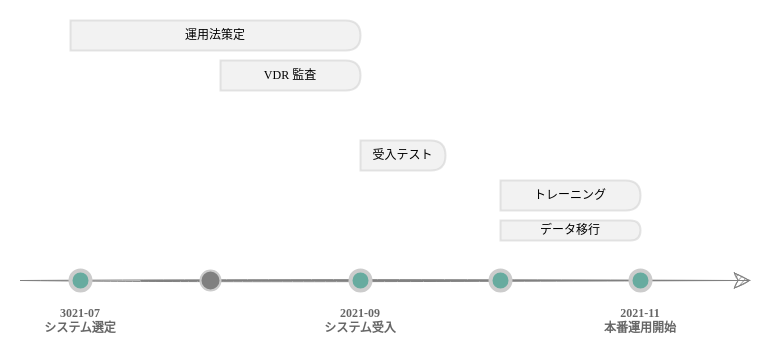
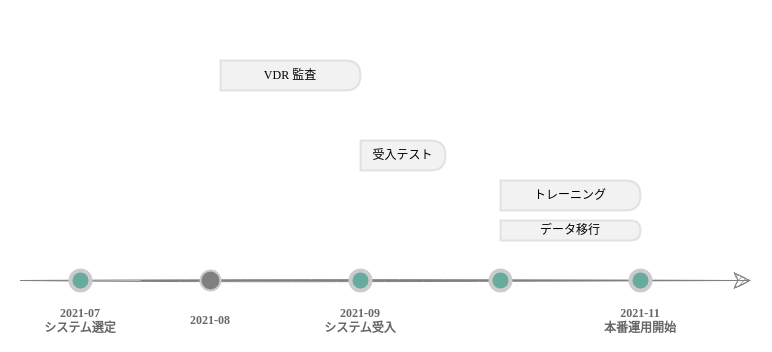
  <mxCell id="0" />
  <mxCell id="1" style="locked=1;" parent="0" />
  <mxCell id="2" value="" style="endArrow=none;html=1;strokeWidth=1;strokeColor=#808080;" parent="1" edge="1"><mxGeometry width="50" height="50" relative="1" as="geometry"><mxPoint x="140" y="280" as="sourcePoint" /><mxPoint x="750" y="280" as="targetPoint" /></mxGeometry></mxCell>
  <mxCell id="3" value="" style="endArrow=classic;html=1;strokeWidth=1;strokeColor=#808080;sketch=1;endFill=1;startSize=6;endSize=14;" parent="1" edge="1"><mxGeometry width="50" height="50" relative="1" as="geometry"><mxPoint x="20" y="280" as="sourcePoint" /><mxPoint x="750" y="280" as="targetPoint" /></mxGeometry></mxCell>
  <mxCell id="4" value="Untitled Layer" style="" parent="0" />
  <mxCell id="5" value="" style="ellipse;whiteSpace=wrap;html=1;aspect=fixed;strokeColor=#CCCCCC;fontColor=#5C5C5C;sketch=0;fillColor=#67AB9F;strokeWidth=4;fontFamily=Noto Sans JP;" parent="4" vertex="1"><mxGeometry x="70" y="270" width="20" height="20" as="geometry" /></mxCell>
- <mxCell id="6" value="3021-07&lt;br&gt;システム選定" style="text;html=1;strokeColor=none;fillColor=none;align=center;verticalAlign=middle;whiteSpace=wrap;rounded=0;sketch=0;fontFamily=Noto Sans JP;fontSource=https%3A%2F%2Ffonts.googleapis.com%2Fcss%3Ffamily%3DMontserrat;fontStyle=1;fontColor=#666666;" parent="4" vertex="1"><mxGeometry x="30" y="310" width="100" height="20" as="geometry" /></mxCell>
+ <mxCell id="6" value="2021-07&lt;br&gt;システム選定" style="text;html=1;strokeColor=none;fillColor=none;align=center;verticalAlign=middle;whiteSpace=wrap;rounded=0;sketch=0;fontFamily=Noto Sans JP;fontSource=https%3A%2F%2Ffonts.googleapis.com%2Fcss%3Ffamily%3DMontserrat;fontStyle=1;fontColor=#666666;" parent="4" vertex="1"><mxGeometry x="30" y="310" width="100" height="20" as="geometry" /></mxCell>
  <mxCell id="7" value="" style="ellipse;whiteSpace=wrap;html=1;aspect=fixed;strokeColor=#CCCCCC;fontColor=#5C5C5C;sketch=0;fillColor=#67AB9F;strokeWidth=4;fontFamily=Noto Sans JP;" parent="4" vertex="1"><mxGeometry x="350" y="270" width="20" height="20" as="geometry" /></mxCell>
- <mxCell id="8" value="運用法策定" style="shape=delay;whiteSpace=wrap;html=1;sketch=0;strokeWidth=2;gradientColor=none;fontFamily=Noto Sans JP;fontSource=https%3A%2F%2Ffonts.googleapis.com%2Fcss%3Ffamily%3DNoto%2Bsans%2BJP;strokeColor=#CCCCCC;fillColor=#E6E6E6;opacity=50;" parent="4" vertex="1"><mxGeometry x="70" y="20" width="290" height="30" as="geometry" /></mxCell>
+ <mxCell id="9" value="2021-08" style="text;html=1;strokeColor=none;fillColor=none;align=center;verticalAlign=middle;whiteSpace=wrap;rounded=0;sketch=0;fontFamily=Noto Sans JP;fontSource=https%3A%2F%2Ffonts.googleapis.com%2Fcss%3Ffamily%3DMontserrat;fontStyle=1;fontColor=#666666;" parent="4" vertex="1"><mxGeometry x="160" y="310" width="100" height="20" as="geometry" /></mxCell>
  <mxCell id="10" value="受入テスト" style="shape=delay;whiteSpace=wrap;html=1;sketch=0;strokeWidth=2;gradientColor=none;fontFamily=Noto Sans JP;fontSource=https%3A%2F%2Ffonts.googleapis.com%2Fcss%3Ffamily%3DNoto%2Bsans%2BJP;strokeColor=#CCCCCC;fillColor=#E6E6E6;opacity=50;" parent="4" vertex="1"><mxGeometry x="360" y="140" width="85" height="30" as="geometry" /></mxCell>
  <mxCell id="11" value="VDR 監査" style="shape=delay;whiteSpace=wrap;html=1;sketch=0;strokeWidth=2;gradientColor=none;fontFamily=Noto Sans JP;fontSource=https%3A%2F%2Ffonts.googleapis.com%2Fcss%3Ffamily%3DNoto%2Bsans%2BJP;strokeColor=#CCCCCC;fillColor=#E6E6E6;opacity=50;" parent="4" vertex="1"><mxGeometry x="220" y="60" width="140" height="30" as="geometry" /></mxCell>
  <mxCell id="12" value="2021-09&lt;br&gt;システム受入" style="text;html=1;strokeColor=none;fillColor=none;align=center;verticalAlign=middle;whiteSpace=wrap;rounded=0;sketch=0;fontFamily=Noto Sans JP;fontSource=https%3A%2F%2Ffonts.googleapis.com%2Fcss%3Ffamily%3DMontserrat;fontStyle=1;fontColor=#666666;" parent="4" vertex="1"><mxGeometry x="310" y="310" width="100" height="20" as="geometry" /></mxCell>
  <mxCell id="13" value="" style="ellipse;whiteSpace=wrap;html=1;aspect=fixed;strokeColor=#CCCCCC;fontColor=#5C5C5C;sketch=0;fillColor=#67AB9F;strokeWidth=4;fontFamily=Noto Sans JP;" parent="4" vertex="1"><mxGeometry x="490" y="270" width="20" height="20" as="geometry" /></mxCell>
  <mxCell id="14" value="" style="ellipse;whiteSpace=wrap;html=1;aspect=fixed;strokeColor=#CCCCCC;fontColor=#5C5C5C;sketch=0;fillColor=#67AB9F;strokeWidth=4;fontFamily=Noto Sans JP;" parent="4" vertex="1"><mxGeometry x="630" y="270" width="20" height="20" as="geometry" /></mxCell>
  <mxCell id="15" value="2021-11&lt;br&gt;本番運用開始" style="text;html=1;strokeColor=none;fillColor=none;align=center;verticalAlign=middle;whiteSpace=wrap;rounded=0;sketch=0;fontFamily=Noto Sans JP;fontSource=https%3A%2F%2Ffonts.googleapis.com%2Fcss%3Ffamily%3DMontserrat;fontStyle=1;fontColor=#666666;" parent="4" vertex="1"><mxGeometry x="590" y="310" width="100" height="20" as="geometry" /></mxCell>
  <mxCell id="16" value="データ移行" style="shape=delay;whiteSpace=wrap;html=1;sketch=0;strokeWidth=2;gradientColor=none;fontFamily=Noto Sans JP;fontSource=https%3A%2F%2Ffonts.googleapis.com%2Fcss%3Ffamily%3DNoto%2Bsans%2BJP;strokeColor=#CCCCCC;fillColor=#E6E6E6;opacity=50;" parent="4" vertex="1"><mxGeometry x="500" y="220" width="140" height="20" as="geometry" /></mxCell>
  <mxCell id="17" value="トレーニング" style="shape=delay;whiteSpace=wrap;html=1;sketch=0;strokeWidth=2;gradientColor=none;fontFamily=Noto Sans JP;fontSource=https%3A%2F%2Ffonts.googleapis.com%2Fcss%3Ffamily%3DNoto%2Bsans%2BJP;strokeColor=#CCCCCC;fillColor=#E6E6E6;opacity=50;" parent="4" vertex="1"><mxGeometry x="500" y="180" width="140" height="30" as="geometry" /></mxCell>
  <mxCell id="18" value="" style="ellipse;whiteSpace=wrap;html=1;aspect=fixed;sketch=0;strokeColor=#CCCCCC;strokeWidth=2;gradientColor=none;fontFamily=Noto Sans JP;fontSource=https%3A%2F%2Ffonts.googleapis.com%2Fcss%3Ffamily%3DNoto%2Bsans%2BJP;fontColor=#666666;fillColor=#808080;" parent="4" vertex="1"><mxGeometry x="200" y="270" width="20" height="20" as="geometry" /></mxCell>
